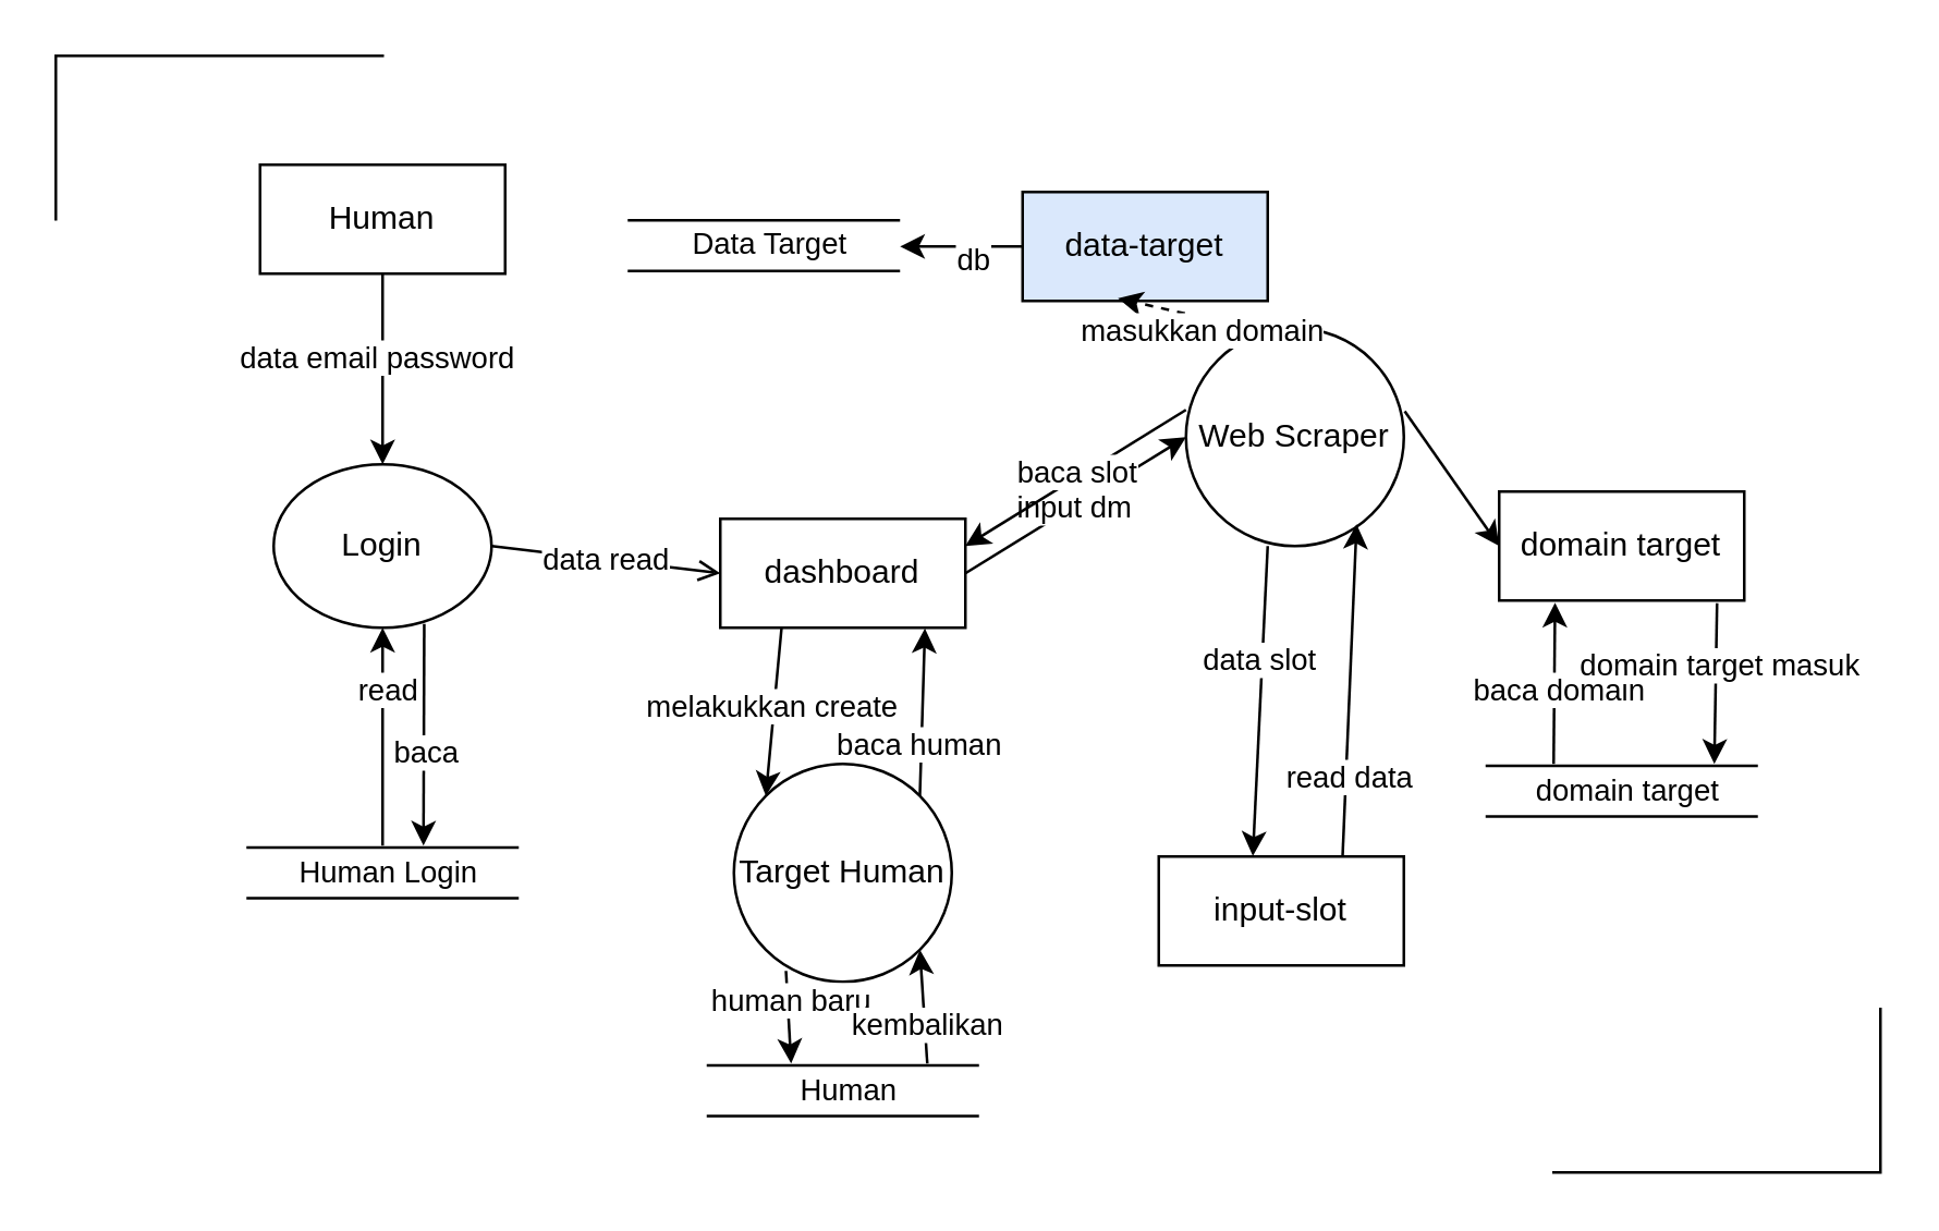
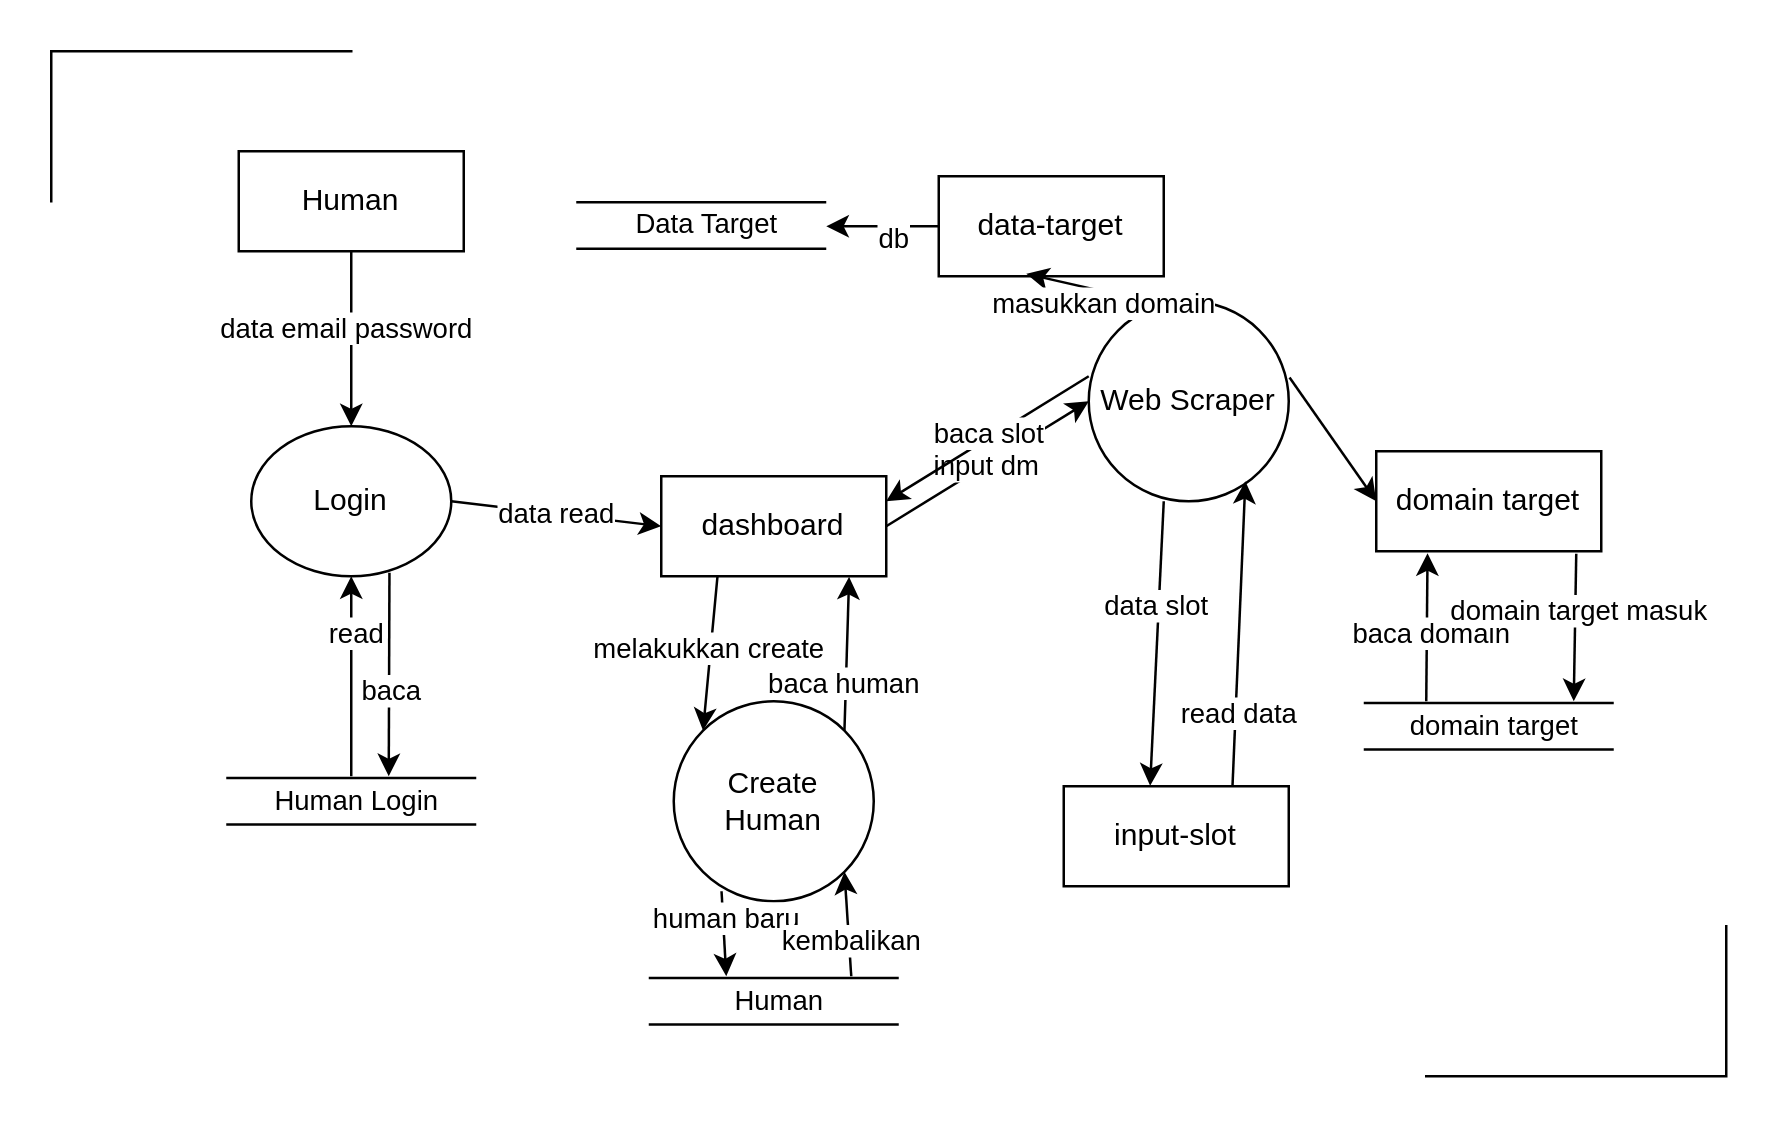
  <mxCell id="0" />
  <mxCell id="1" parent="0" />
  <mxCell id="2" value="Login" style="ellipse;whiteSpace=wrap;html=1;aspect=fixed;" vertex="1" parent="1"><mxGeometry x="100" y="170" width="80" height="60" as="geometry" /></mxCell>
  <mxCell id="3" value="Web Scraper" style="ellipse;whiteSpace=wrap;html=1;aspect=fixed;" vertex="1" parent="1"><mxGeometry x="435" y="120" width="80" height="80" as="geometry" /></mxCell>
- <mxCell id="4" value="Target Human" style="ellipse;whiteSpace=wrap;html=1;aspect=fixed;" vertex="1" parent="1"><mxGeometry x="269" y="280" width="80" height="80" as="geometry" /></mxCell>
+ <mxCell id="4" value="Create Human" style="ellipse;whiteSpace=wrap;html=1;aspect=fixed;" vertex="1" parent="1"><mxGeometry x="269" y="280" width="80" height="80" as="geometry" /></mxCell>
  <mxCell id="5" value="Human" style="rounded=0;whiteSpace=wrap;html=1;" vertex="1" parent="1"><mxGeometry x="95" y="60" width="90" height="40" as="geometry" /></mxCell>
  <mxCell id="6" value="" style="shape=link;html=1;rounded=0;width=18.571;" edge="1" parent="1"><mxGeometry width="100" relative="1" as="geometry"><mxPoint x="90" y="320" as="sourcePoint" /><mxPoint x="190" y="320" as="targetPoint" /></mxGeometry></mxCell>
  <mxCell id="7" value="Human Login" style="edgeLabel;html=1;align=center;verticalAlign=middle;resizable=0;points=[];" vertex="1" connectable="0" parent="6"><mxGeometry x="0.027" y="1" relative="1" as="geometry"><mxPoint as="offset" /></mxGeometry></mxCell>
  <mxCell id="8" value="" style="endArrow=classic;html=1;rounded=0;entryX=0.5;entryY=1;entryDx=0;entryDy=0;" edge="1" parent="1" target="2"><mxGeometry width="50" height="50" relative="1" as="geometry"><mxPoint x="140" y="310" as="sourcePoint" /><mxPoint x="220" y="200" as="targetPoint" /><Array as="points" /></mxGeometry></mxCell>
  <mxCell id="9" value="read" style="edgeLabel;html=1;align=center;verticalAlign=middle;resizable=0;points=[];" vertex="1" connectable="0" parent="8"><mxGeometry x="0.439" y="-1" relative="1" as="geometry"><mxPoint as="offset" /></mxGeometry></mxCell>
  <mxCell id="10" value="" style="endArrow=classic;html=1;rounded=0;exitX=0.5;exitY=1;exitDx=0;exitDy=0;entryX=0.5;entryY=0;entryDx=0;entryDy=0;" edge="1" parent="1" source="5" target="2"><mxGeometry width="50" height="50" relative="1" as="geometry"><mxPoint x="170" y="140" as="sourcePoint" /><mxPoint x="220" y="90" as="targetPoint" /></mxGeometry></mxCell>
  <mxCell id="11" value="data email password" style="edgeLabel;html=1;align=center;verticalAlign=middle;resizable=0;points=[];" vertex="1" connectable="0" parent="10"><mxGeometry x="-0.157" y="-3" relative="1" as="geometry"><mxPoint as="offset" /></mxGeometry></mxCell>
- <mxCell id="12" value="" style="endArrow=open;html=1;rounded=0;exitX=1;exitY=0.5;exitDx=0;exitDy=0;entryX=0;entryY=0.5;entryDx=0;entryDy=0;" edge="1" parent="1" source="2" target="14"><mxGeometry width="50" height="50" relative="1" as="geometry"><mxPoint x="190" y="200" as="sourcePoint" /><mxPoint x="260" y="210" as="targetPoint" /></mxGeometry></mxCell>
+ <mxCell id="12" value="" style="endArrow=classic;html=1;rounded=0;exitX=1;exitY=0.5;exitDx=0;exitDy=0;entryX=0;entryY=0.5;entryDx=0;entryDy=0;" edge="1" parent="1" source="2" target="14"><mxGeometry width="50" height="50" relative="1" as="geometry"><mxPoint x="190" y="200" as="sourcePoint" /><mxPoint x="260" y="210" as="targetPoint" /></mxGeometry></mxCell>
  <mxCell id="13" value="data read" style="edgeLabel;html=1;align=center;verticalAlign=middle;resizable=0;points=[];" vertex="1" connectable="0" parent="12"><mxGeometry x="-0.008" relative="1" as="geometry"><mxPoint as="offset" /></mxGeometry></mxCell>
  <mxCell id="14" value="dashboard" style="rounded=0;whiteSpace=wrap;html=1;" vertex="1" parent="1"><mxGeometry x="264" y="190" width="90" height="40" as="geometry" /></mxCell>
  <mxCell id="15" value="" style="endArrow=classic;html=1;rounded=0;entryX=0;entryY=0.5;entryDx=0;entryDy=0;exitX=1;exitY=0.5;exitDx=0;exitDy=0;" edge="1" parent="1" source="14" target="3"><mxGeometry width="50" height="50" relative="1" as="geometry"><mxPoint x="360" y="210" as="sourcePoint" /><mxPoint x="290" y="140" as="targetPoint" /></mxGeometry></mxCell>
  <mxCell id="16" value="input dm" style="edgeLabel;html=1;align=center;verticalAlign=middle;resizable=0;points=[];" vertex="1" connectable="0" parent="15"><mxGeometry x="-0.032" relative="1" as="geometry"><mxPoint as="offset" /></mxGeometry></mxCell>
- <mxCell id="17" value="data-target" style="rounded=0;whiteSpace=wrap;html=1;fillColor=#dae8fc;" vertex="1" parent="1"><mxGeometry x="375" y="70" width="90" height="40" as="geometry" /></mxCell>
+ <mxCell id="17" value="data-target" style="rounded=0;whiteSpace=wrap;html=1;" vertex="1" parent="1"><mxGeometry x="375" y="70" width="90" height="40" as="geometry" /></mxCell>
  <mxCell id="18" value="input-slot" style="rounded=0;whiteSpace=wrap;html=1;" vertex="1" parent="1"><mxGeometry x="425" y="314" width="90" height="40" as="geometry" /></mxCell>
- <mxCell id="19" value="" style="endArrow=classic;html=1;rounded=0;exitX=0.361;exitY=0.016;exitDx=0;exitDy=0;exitPerimeter=0;entryX=0.389;entryY=0.976;entryDx=0;entryDy=0;entryPerimeter=0;dashed=1;" edge="1" parent="1" source="3" target="17"><mxGeometry width="50" height="50" relative="1" as="geometry"><mxPoint x="370" y="180" as="sourcePoint" /><mxPoint x="420" y="130" as="targetPoint" /></mxGeometry></mxCell>
+ <mxCell id="19" value="" style="endArrow=classic;html=1;rounded=0;exitX=0.361;exitY=0.016;exitDx=0;exitDy=0;exitPerimeter=0;entryX=0.389;entryY=0.976;entryDx=0;entryDy=0;entryPerimeter=0;" edge="1" parent="1" source="3" target="17"><mxGeometry width="50" height="50" relative="1" as="geometry"><mxPoint x="370" y="180" as="sourcePoint" /><mxPoint x="420" y="130" as="targetPoint" /></mxGeometry></mxCell>
  <mxCell id="20" value="masukkan domain" style="edgeLabel;html=1;align=center;verticalAlign=middle;resizable=0;points=[];" vertex="1" connectable="0" parent="19"><mxGeometry x="-0.154" y="4" relative="1" as="geometry"><mxPoint as="offset" /></mxGeometry></mxCell>
  <mxCell id="21" value="" style="endArrow=classic;html=1;rounded=0;exitX=0.375;exitY=1;exitDx=0;exitDy=0;exitPerimeter=0;entryX=0.384;entryY=-0.004;entryDx=0;entryDy=0;entryPerimeter=0;" edge="1" parent="1" source="3" target="18"><mxGeometry width="50" height="50" relative="1" as="geometry"><mxPoint x="340" y="314.5" as="sourcePoint" /><mxPoint x="390" y="264.5" as="targetPoint" /></mxGeometry></mxCell>
  <mxCell id="22" value="data slot" style="edgeLabel;html=1;align=center;verticalAlign=middle;resizable=0;points=[];" vertex="1" connectable="0" parent="21"><mxGeometry x="-0.261" y="-1" relative="1" as="geometry"><mxPoint as="offset" /></mxGeometry></mxCell>
  <mxCell id="23" value="" style="endArrow=classic;html=1;rounded=0;exitX=0.75;exitY=0;exitDx=0;exitDy=0;entryX=0.783;entryY=0.9;entryDx=0;entryDy=0;entryPerimeter=0;" edge="1" parent="1" source="18" target="3"><mxGeometry width="50" height="50" relative="1" as="geometry"><mxPoint x="350" y="210" as="sourcePoint" /><mxPoint x="400" y="160" as="targetPoint" /></mxGeometry></mxCell>
  <mxCell id="24" value="read data" style="edgeLabel;html=1;align=center;verticalAlign=middle;resizable=0;points=[];" vertex="1" connectable="0" parent="23"><mxGeometry x="-0.513" y="-1" relative="1" as="geometry"><mxPoint as="offset" /></mxGeometry></mxCell>
  <mxCell id="25" value="" style="shape=link;html=1;rounded=0;width=18.571;" edge="1" parent="1"><mxGeometry width="100" relative="1" as="geometry"><mxPoint x="230" y="89.66" as="sourcePoint" /><mxPoint x="330" y="89.66" as="targetPoint" /></mxGeometry></mxCell>
  <mxCell id="26" value="Data Target" style="edgeLabel;html=1;align=center;verticalAlign=middle;resizable=0;points=[];" vertex="1" connectable="0" parent="25"><mxGeometry x="0.027" y="1" relative="1" as="geometry"><mxPoint as="offset" /></mxGeometry></mxCell>
  <mxCell id="27" value="" style="endArrow=classic;html=1;rounded=0;exitX=0;exitY=0.5;exitDx=0;exitDy=0;" edge="1" parent="1" source="17"><mxGeometry width="50" height="50" relative="1" as="geometry"><mxPoint x="290" y="200" as="sourcePoint" /><mxPoint x="330" y="90" as="targetPoint" /></mxGeometry></mxCell>
  <mxCell id="28" value="db" style="edgeLabel;html=1;align=center;verticalAlign=middle;resizable=0;points=[];" vertex="1" connectable="0" parent="27"><mxGeometry x="-0.148" y="4" relative="1" as="geometry"><mxPoint as="offset" /></mxGeometry></mxCell>
  <mxCell id="29" value="" style="endArrow=classic;html=1;rounded=0;exitX=0;exitY=0.375;exitDx=0;exitDy=0;exitPerimeter=0;entryX=1;entryY=0.25;entryDx=0;entryDy=0;" edge="1" parent="1" source="3" target="14"><mxGeometry width="50" height="50" relative="1" as="geometry"><mxPoint x="300" y="190" as="sourcePoint" /><mxPoint x="350" y="140" as="targetPoint" /></mxGeometry></mxCell>
  <mxCell id="30" value="baca slot" style="edgeLabel;html=1;align=center;verticalAlign=middle;resizable=0;points=[];" vertex="1" connectable="0" parent="29"><mxGeometry x="-0.042" y="-2" relative="1" as="geometry"><mxPoint as="offset" /></mxGeometry></mxCell>
  <mxCell id="31" value="domain target" style="rounded=0;whiteSpace=wrap;html=1;" vertex="1" parent="1"><mxGeometry x="550" y="180" width="90" height="40" as="geometry" /></mxCell>
  <mxCell id="32" value="" style="endArrow=classic;html=1;rounded=0;exitX=1.004;exitY=0.381;exitDx=0;exitDy=0;exitPerimeter=0;entryX=0;entryY=0.5;entryDx=0;entryDy=0;" edge="1" parent="1" source="3" target="31"><mxGeometry width="50" height="50" relative="1" as="geometry"><mxPoint x="320" y="200" as="sourcePoint" /><mxPoint x="370" y="150" as="targetPoint" /></mxGeometry></mxCell>
  <mxCell id="33" value="" style="shape=link;html=1;rounded=0;width=18.571;" edge="1" parent="1"><mxGeometry width="100" relative="1" as="geometry"><mxPoint x="545" y="290" as="sourcePoint" /><mxPoint x="645" y="290" as="targetPoint" /></mxGeometry></mxCell>
  <mxCell id="34" value="domain target" style="edgeLabel;html=1;align=center;verticalAlign=middle;resizable=0;points=[];" vertex="1" connectable="0" parent="33"><mxGeometry x="0.027" y="1" relative="1" as="geometry"><mxPoint as="offset" /></mxGeometry></mxCell>
  <mxCell id="35" value="" style="endArrow=classic;html=1;rounded=0;entryX=0.228;entryY=1.019;entryDx=0;entryDy=0;entryPerimeter=0;" edge="1" parent="1" target="31"><mxGeometry width="50" height="50" relative="1" as="geometry"><mxPoint x="570" y="280" as="sourcePoint" /><mxPoint x="573" y="220" as="targetPoint" /></mxGeometry></mxCell>
  <mxCell id="36" value="baca domain" style="edgeLabel;html=1;align=center;verticalAlign=middle;resizable=0;points=[];" vertex="1" connectable="0" parent="35"><mxGeometry x="-0.043" y="-1" relative="1" as="geometry"><mxPoint as="offset" /></mxGeometry></mxCell>
  <mxCell id="37" value="" style="endArrow=classic;html=1;rounded=0;" edge="1" parent="1"><mxGeometry width="50" height="50" relative="1" as="geometry"><mxPoint x="630" y="221" as="sourcePoint" /><mxPoint x="629" y="280" as="targetPoint" /></mxGeometry></mxCell>
  <mxCell id="38" value="domain target masuk" style="edgeLabel;html=1;align=center;verticalAlign=middle;resizable=0;points=[];" vertex="1" connectable="0" parent="37"><mxGeometry x="-0.255" y="1" relative="1" as="geometry"><mxPoint as="offset" /></mxGeometry></mxCell>
  <mxCell id="39" value="" style="endArrow=classic;html=1;rounded=0;exitX=0.25;exitY=1;exitDx=0;exitDy=0;entryX=0;entryY=0;entryDx=0;entryDy=0;" edge="1" parent="1" source="14" target="4"><mxGeometry width="50" height="50" relative="1" as="geometry"><mxPoint x="320" y="290" as="sourcePoint" /><mxPoint x="370" y="240" as="targetPoint" /></mxGeometry></mxCell>
  <mxCell id="40" value="melakukkan create" style="edgeLabel;html=1;align=center;verticalAlign=middle;resizable=0;points=[];" vertex="1" connectable="0" parent="39"><mxGeometry x="-0.078" relative="1" as="geometry"><mxPoint x="-1" as="offset" /></mxGeometry></mxCell>
  <mxCell id="41" value="" style="shape=link;html=1;rounded=0;width=18.571;" edge="1" parent="1"><mxGeometry width="100" relative="1" as="geometry"><mxPoint x="259" y="400" as="sourcePoint" /><mxPoint x="359" y="400" as="targetPoint" /></mxGeometry></mxCell>
  <mxCell id="42" value="Human" style="edgeLabel;html=1;align=center;verticalAlign=middle;resizable=0;points=[];" vertex="1" connectable="0" parent="41"><mxGeometry x="0.027" y="1" relative="1" as="geometry"><mxPoint as="offset" /></mxGeometry></mxCell>
  <mxCell id="43" value="" style="endArrow=classic;html=1;rounded=0;exitX=0.239;exitY=0.95;exitDx=0;exitDy=0;exitPerimeter=0;" edge="1" parent="1" source="4"><mxGeometry width="50" height="50" relative="1" as="geometry"><mxPoint x="310" y="280" as="sourcePoint" /><mxPoint x="290" y="390" as="targetPoint" /></mxGeometry></mxCell>
  <mxCell id="44" value="human baru" style="edgeLabel;html=1;align=center;verticalAlign=middle;resizable=0;points=[];" vertex="1" connectable="0" parent="43"><mxGeometry x="-0.33" y="1" relative="1" as="geometry"><mxPoint as="offset" /></mxGeometry></mxCell>
  <mxCell id="45" value="" style="endArrow=classic;html=1;rounded=0;exitX=1;exitY=0;exitDx=0;exitDy=0;entryX=0.835;entryY=1.006;entryDx=0;entryDy=0;entryPerimeter=0;" edge="1" parent="1" source="4" target="14"><mxGeometry width="50" height="50" relative="1" as="geometry"><mxPoint x="310" y="280" as="sourcePoint" /><mxPoint x="360" y="230" as="targetPoint" /></mxGeometry></mxCell>
  <mxCell id="46" value="baca human" style="edgeLabel;html=1;align=center;verticalAlign=middle;resizable=0;points=[];" vertex="1" connectable="0" parent="45"><mxGeometry x="-0.378" y="1" relative="1" as="geometry"><mxPoint as="offset" /></mxGeometry></mxCell>
  <mxCell id="47" value="" style="endArrow=classic;html=1;rounded=0;entryX=1;entryY=1;entryDx=0;entryDy=0;" edge="1" parent="1" target="4"><mxGeometry width="50" height="50" relative="1" as="geometry"><mxPoint x="340" y="390" as="sourcePoint" /><mxPoint x="360" y="230" as="targetPoint" /></mxGeometry></mxCell>
  <mxCell id="48" value="kembalikan" style="edgeLabel;html=1;align=center;verticalAlign=middle;resizable=0;points=[];" vertex="1" connectable="0" parent="47"><mxGeometry x="-0.29" relative="1" as="geometry"><mxPoint as="offset" /></mxGeometry></mxCell>
  <mxCell id="49" value="" style="endArrow=classic;html=1;rounded=0;exitX=0.691;exitY=0.977;exitDx=0;exitDy=0;exitPerimeter=0;" edge="1" parent="1" source="2"><mxGeometry width="50" height="50" relative="1" as="geometry"><mxPoint x="250" y="260" as="sourcePoint" /><mxPoint x="155" y="310" as="targetPoint" /><Array as="points" /></mxGeometry></mxCell>
  <mxCell id="50" value="baca" style="edgeLabel;html=1;align=center;verticalAlign=middle;resizable=0;points=[];" vertex="1" connectable="0" parent="49"><mxGeometry x="0.143" relative="1" as="geometry"><mxPoint as="offset" /></mxGeometry></mxCell>
  <mxCell id="51" value="" style="shape=partialRectangle;whiteSpace=wrap;html=1;top=0;left=0;fillColor=none;" vertex="1" parent="1"><mxGeometry x="570" y="370" width="120" height="60" as="geometry" /></mxCell>
  <mxCell id="52" value="" style="shape=partialRectangle;whiteSpace=wrap;html=1;bottom=0;right=0;fillColor=none;" vertex="1" parent="1"><mxGeometry x="20" y="20" width="120" height="60" as="geometry" /></mxCell>
